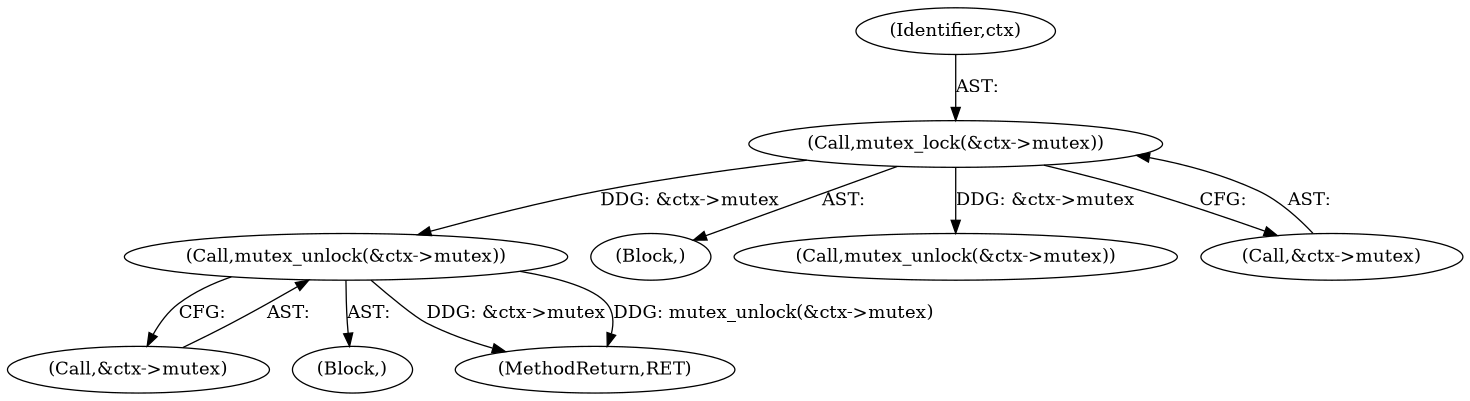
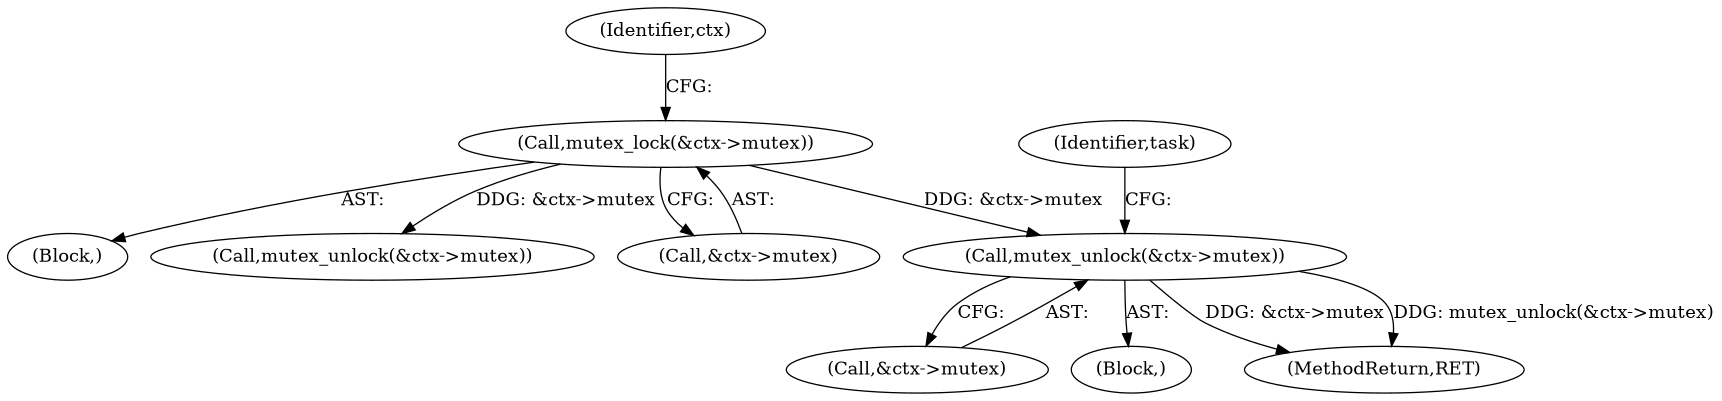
  digraph {
    n1 [label="(Call,mutex_unlock(&ctx->mutex))"]
    n2 [label="(Call,&ctx->mutex)"]
    n3 [label="(Block,)"]
    n4 [label="(MethodReturn,RET)"]
    n5 [label="(Call,mutex_lock(&ctx->mutex))"]
    n6 [label="(Block,)"]
    n7 [label="(Call,mutex_unlock(&ctx->mutex))"]
    n8 [label="(Call,&ctx->mutex)"]
+   n9 [label="(Identifier,task)"]
    n10 [label="(Identifier,ctx)"]
    n1 -> n2 [label="CFG: "]
    n1 -> n3 [label="AST: "]
    n1 -> n4 [label="DDG: &ctx->mutex"]
    n1 -> n4 [label="DDG: mutex_unlock(&ctx->mutex)"]
    n2 -> n1 [label="AST: "]
    n5 -> n1 [label="DDG: &ctx->mutex"]
    n5 -> n6 [label="AST: "]
    n5 -> n7 [label="DDG: &ctx->mutex"]
    n5 -> n8 [label="CFG: "]
    n8 -> n5 [label="AST: "]
-   n10 -> n5 [label="AST: "]
+   n9 -> n1 [label="CFG: "]
+   n10 -> n5 [label="CFG: "]
  }
